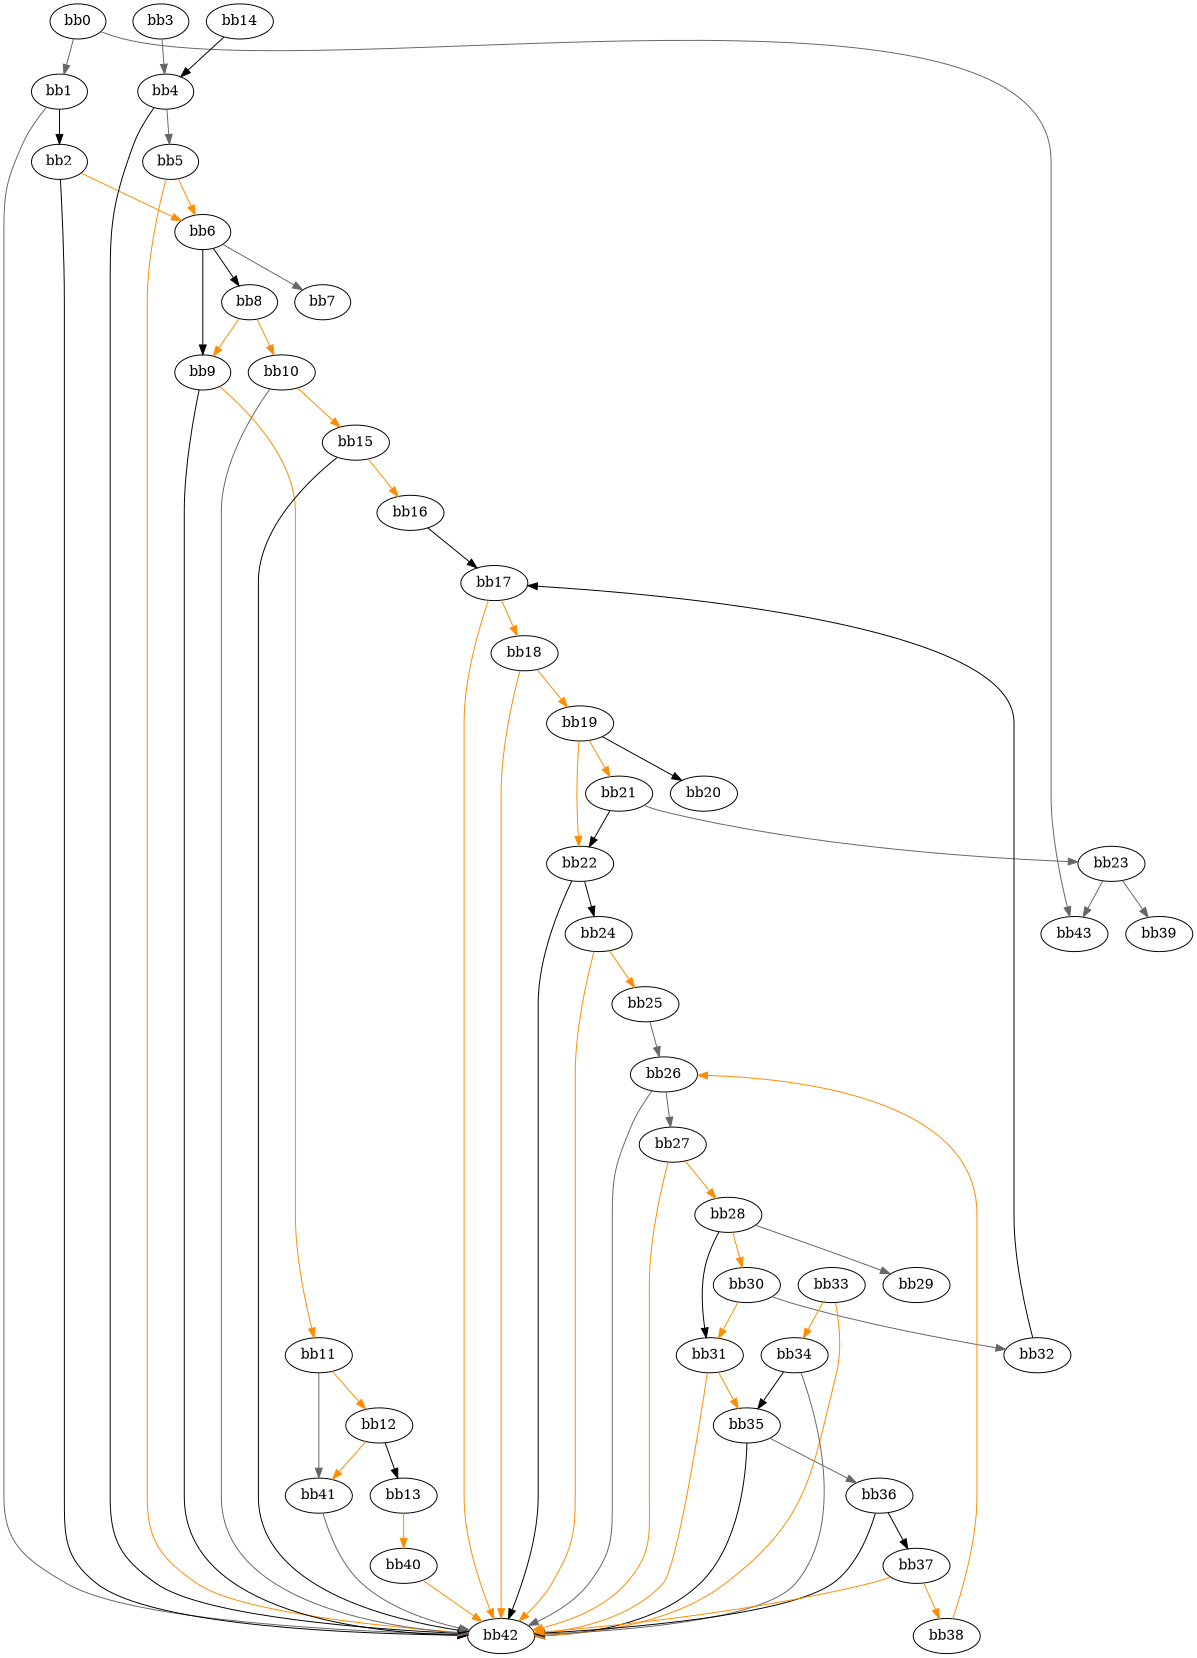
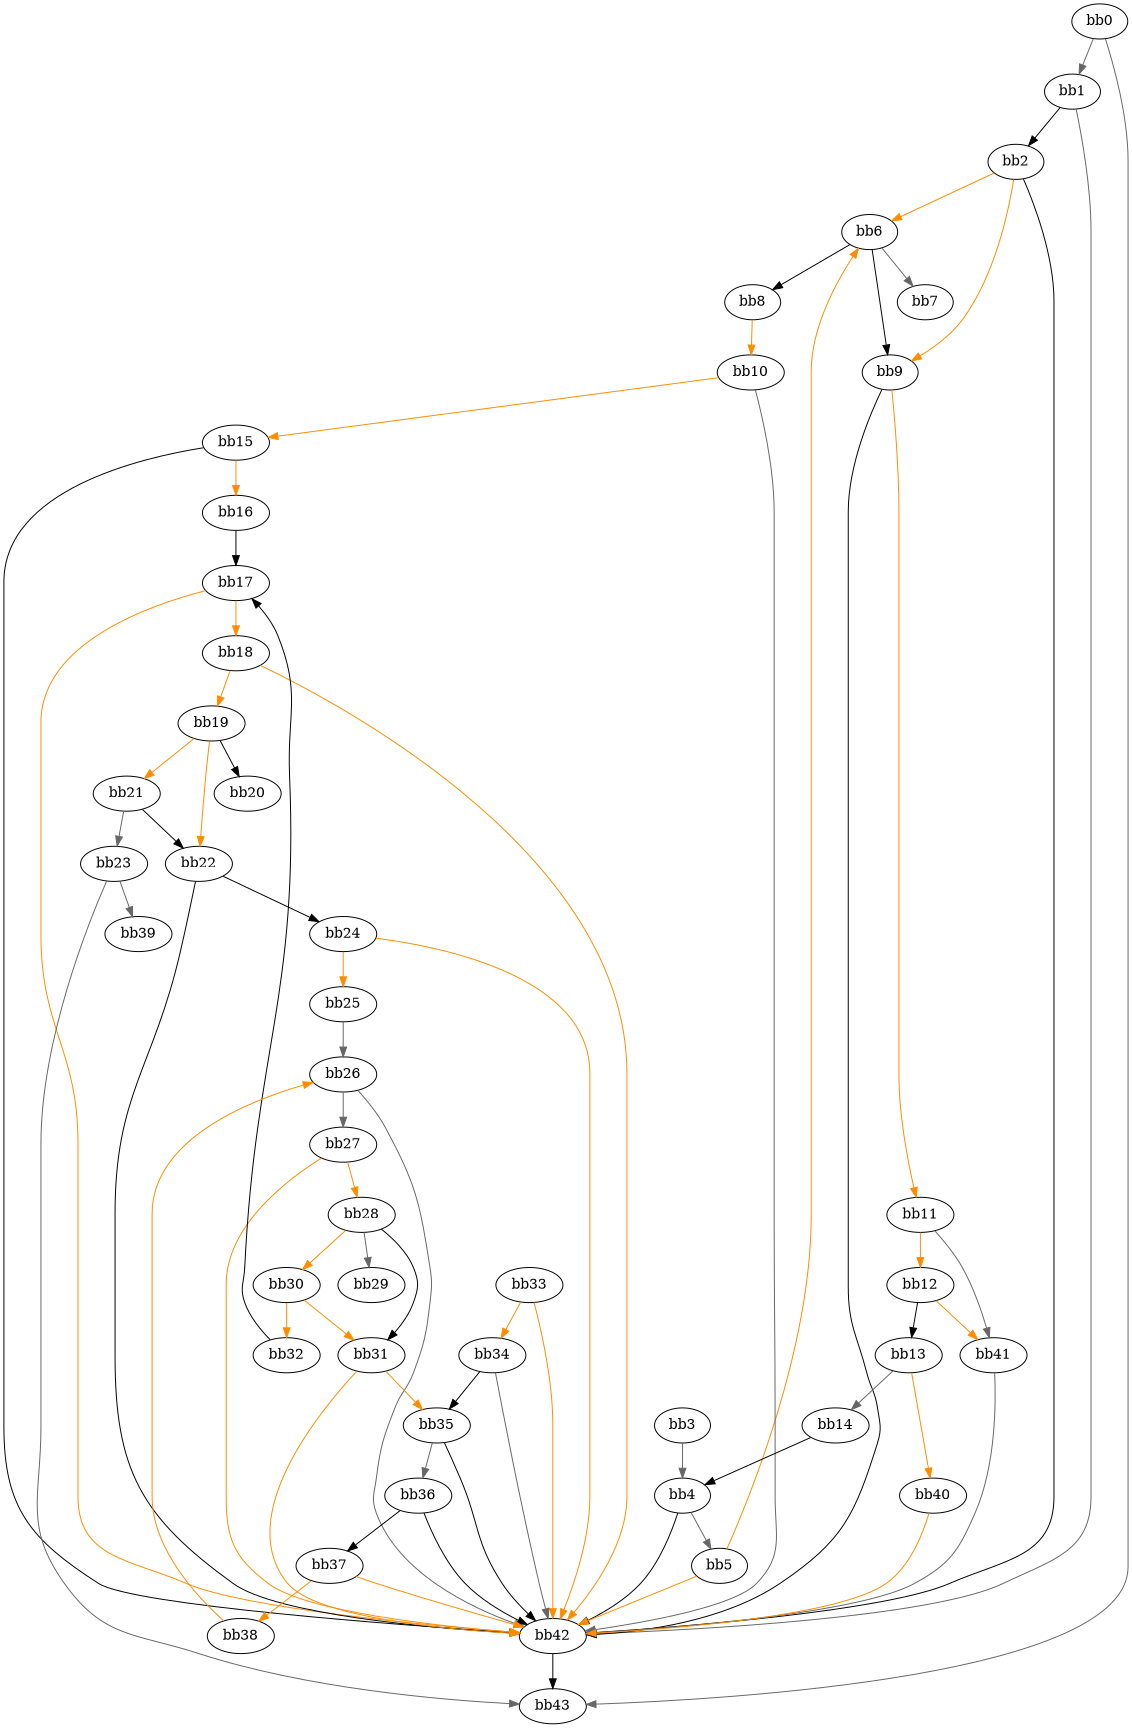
  digraph {
    edge [color=darkorange]
    n1 [label="bb0\l"]
    n2 [label="bb1\l"]
    n3 [label="bb43\l"]
    n4 [label="bb2\l"]
    n5 [label="bb42\l"]
    n6 [label="bb6\l"]
    n7 [label="bb3\l"]
    n8 [label="bb4\l"]
    n9 [label="bb5\l"]
    n10 [label="bb7\l"]
    n11 [label="bb8\l"]
    n12 [label="bb9\l"]
    n13 [label="bb10\l"]
    n14 [label="bb11\l"]
    n15 [label="bb15\l"]
    n16 [label="bb12\l"]
    n17 [label="bb41\l"]
    n18 [label="bb16\l"]
    n19 [label="bb13\l"]
    n20 [label="bb14\l"]
    n21 [label="bb40\l"]
    n22 [label="bb17\l"]
    n23 [label="bb18\l"]
    n24 [label="bb19\l"]
    n25 [label="bb20\l"]
    n26 [label="bb21\l"]
    n27 [label="bb22\l"]
    n28 [label="bb23\l"]
    n29 [label="bb24\l"]
    n30 [label="bb39\l"]
    n31 [label="bb25\l"]
    n32 [label="bb26\l"]
    n33 [label="bb27\l"]
    n34 [label="bb28\l"]
    n35 [label="bb29\l"]
    n36 [label="bb30\l"]
    n37 [label="bb31\l"]
    n38 [label="bb32\l"]
    n39 [label="bb35\l"]
    n40 [label="bb33\l"]
    n41 [label="bb34\l"]
    n42 [label="bb36\l"]
    n43 [label="bb37\l"]
    n44 [label="bb38\l"]
    n1 -> n2 [color=gray40]
    n1 -> n3 [color=gray40]
    n2 -> n4 [color=black]
    n2 -> n5 [color=gray40]
    n4 -> n5 [color=black]
    n4 -> n6
+   n5 -> n3 [color=black]
    n6 -> n10 [color=gray40]
    n6 -> n11 [color=black]
    n6 -> n12 [color=black]
    n7 -> n8 [color=gray40]
    n8 -> n5 [color=black]
    n8 -> n9 [color=gray40]
    n9 -> n5
    n9 -> n6
-   n11 -> n12
+   n4 -> n12
    n11 -> n13
    n12 -> n5 [color=black]
    n12 -> n14
    n13 -> n5 [color=gray40]
    n13 -> n15
    n14 -> n16
    n14 -> n17 [color=gray40]
    n15 -> n5 [color=black]
    n15 -> n18
    n16 -> n17
    n16 -> n19 [color=black]
    n17 -> n5 [color=gray40]
    n18 -> n22 [color=black]
+   n19 -> n20 [color=gray40]
    n19 -> n21
    n20 -> n8 [color=black]
    n21 -> n5
    n22 -> n5
    n22 -> n23
    n23 -> n5
    n23 -> n24
    n24 -> n25 [color=black]
    n24 -> n26
    n24 -> n27
    n26 -> n27 [color=black]
    n26 -> n28 [color=gray40]
    n27 -> n5 [color=black]
    n27 -> n29 [color=black]
    n28 -> n3 [color=gray40]
    n28 -> n30 [color=gray40]
    n29 -> n5
    n29 -> n31
    n31 -> n32 [color=gray40]
    n32 -> n5 [color=gray40]
    n32 -> n33 [color=gray40]
    n33 -> n5
    n33 -> n34
    n34 -> n35 [color=gray40]
    n34 -> n36
    n34 -> n37 [color=black]
    n36 -> n37
-   n36 -> n38 [color=gray40]
+   n36 -> n38
    n37 -> n5
    n37 -> n39
    n38 -> n22 [color=black]
    n39 -> n5 [color=black]
    n39 -> n42 [color=gray40]
    n40 -> n5
    n40 -> n41
    n41 -> n5 [color=gray40]
    n41 -> n39 [color=black]
    n42 -> n5 [color=black]
    n42 -> n43 [color=black]
    n43 -> n5
    n43 -> n44
    n44 -> n32
  }
